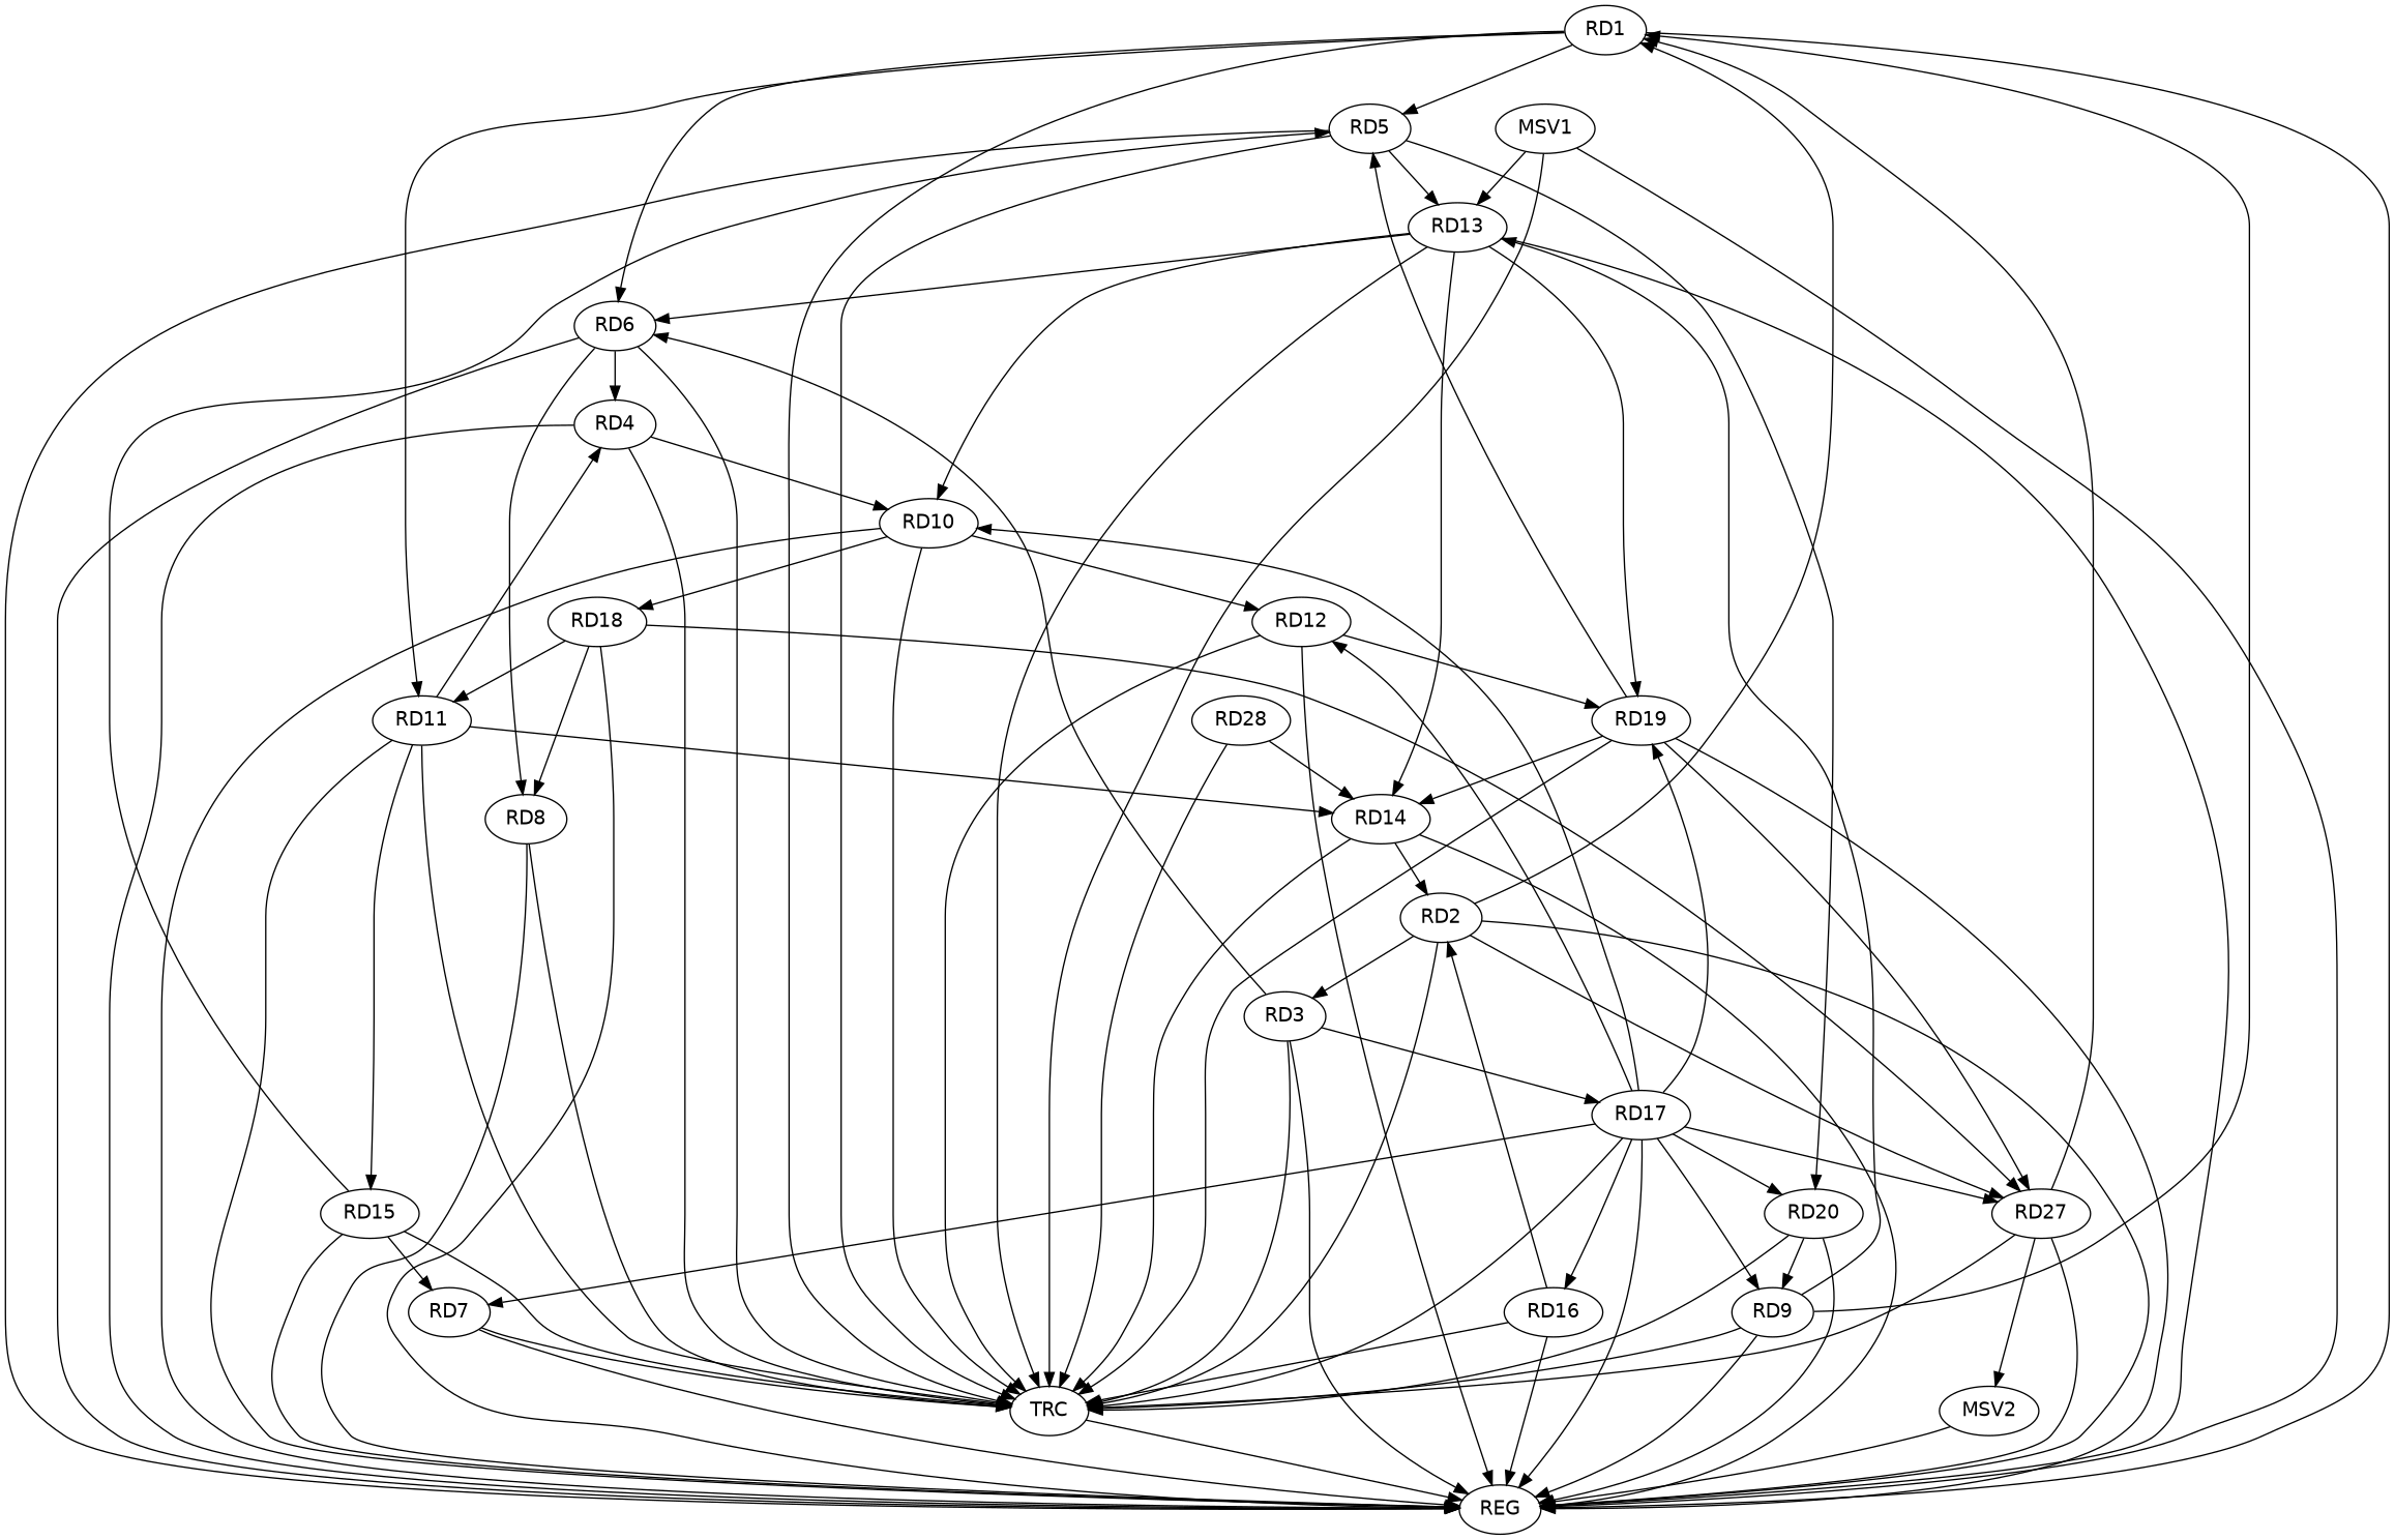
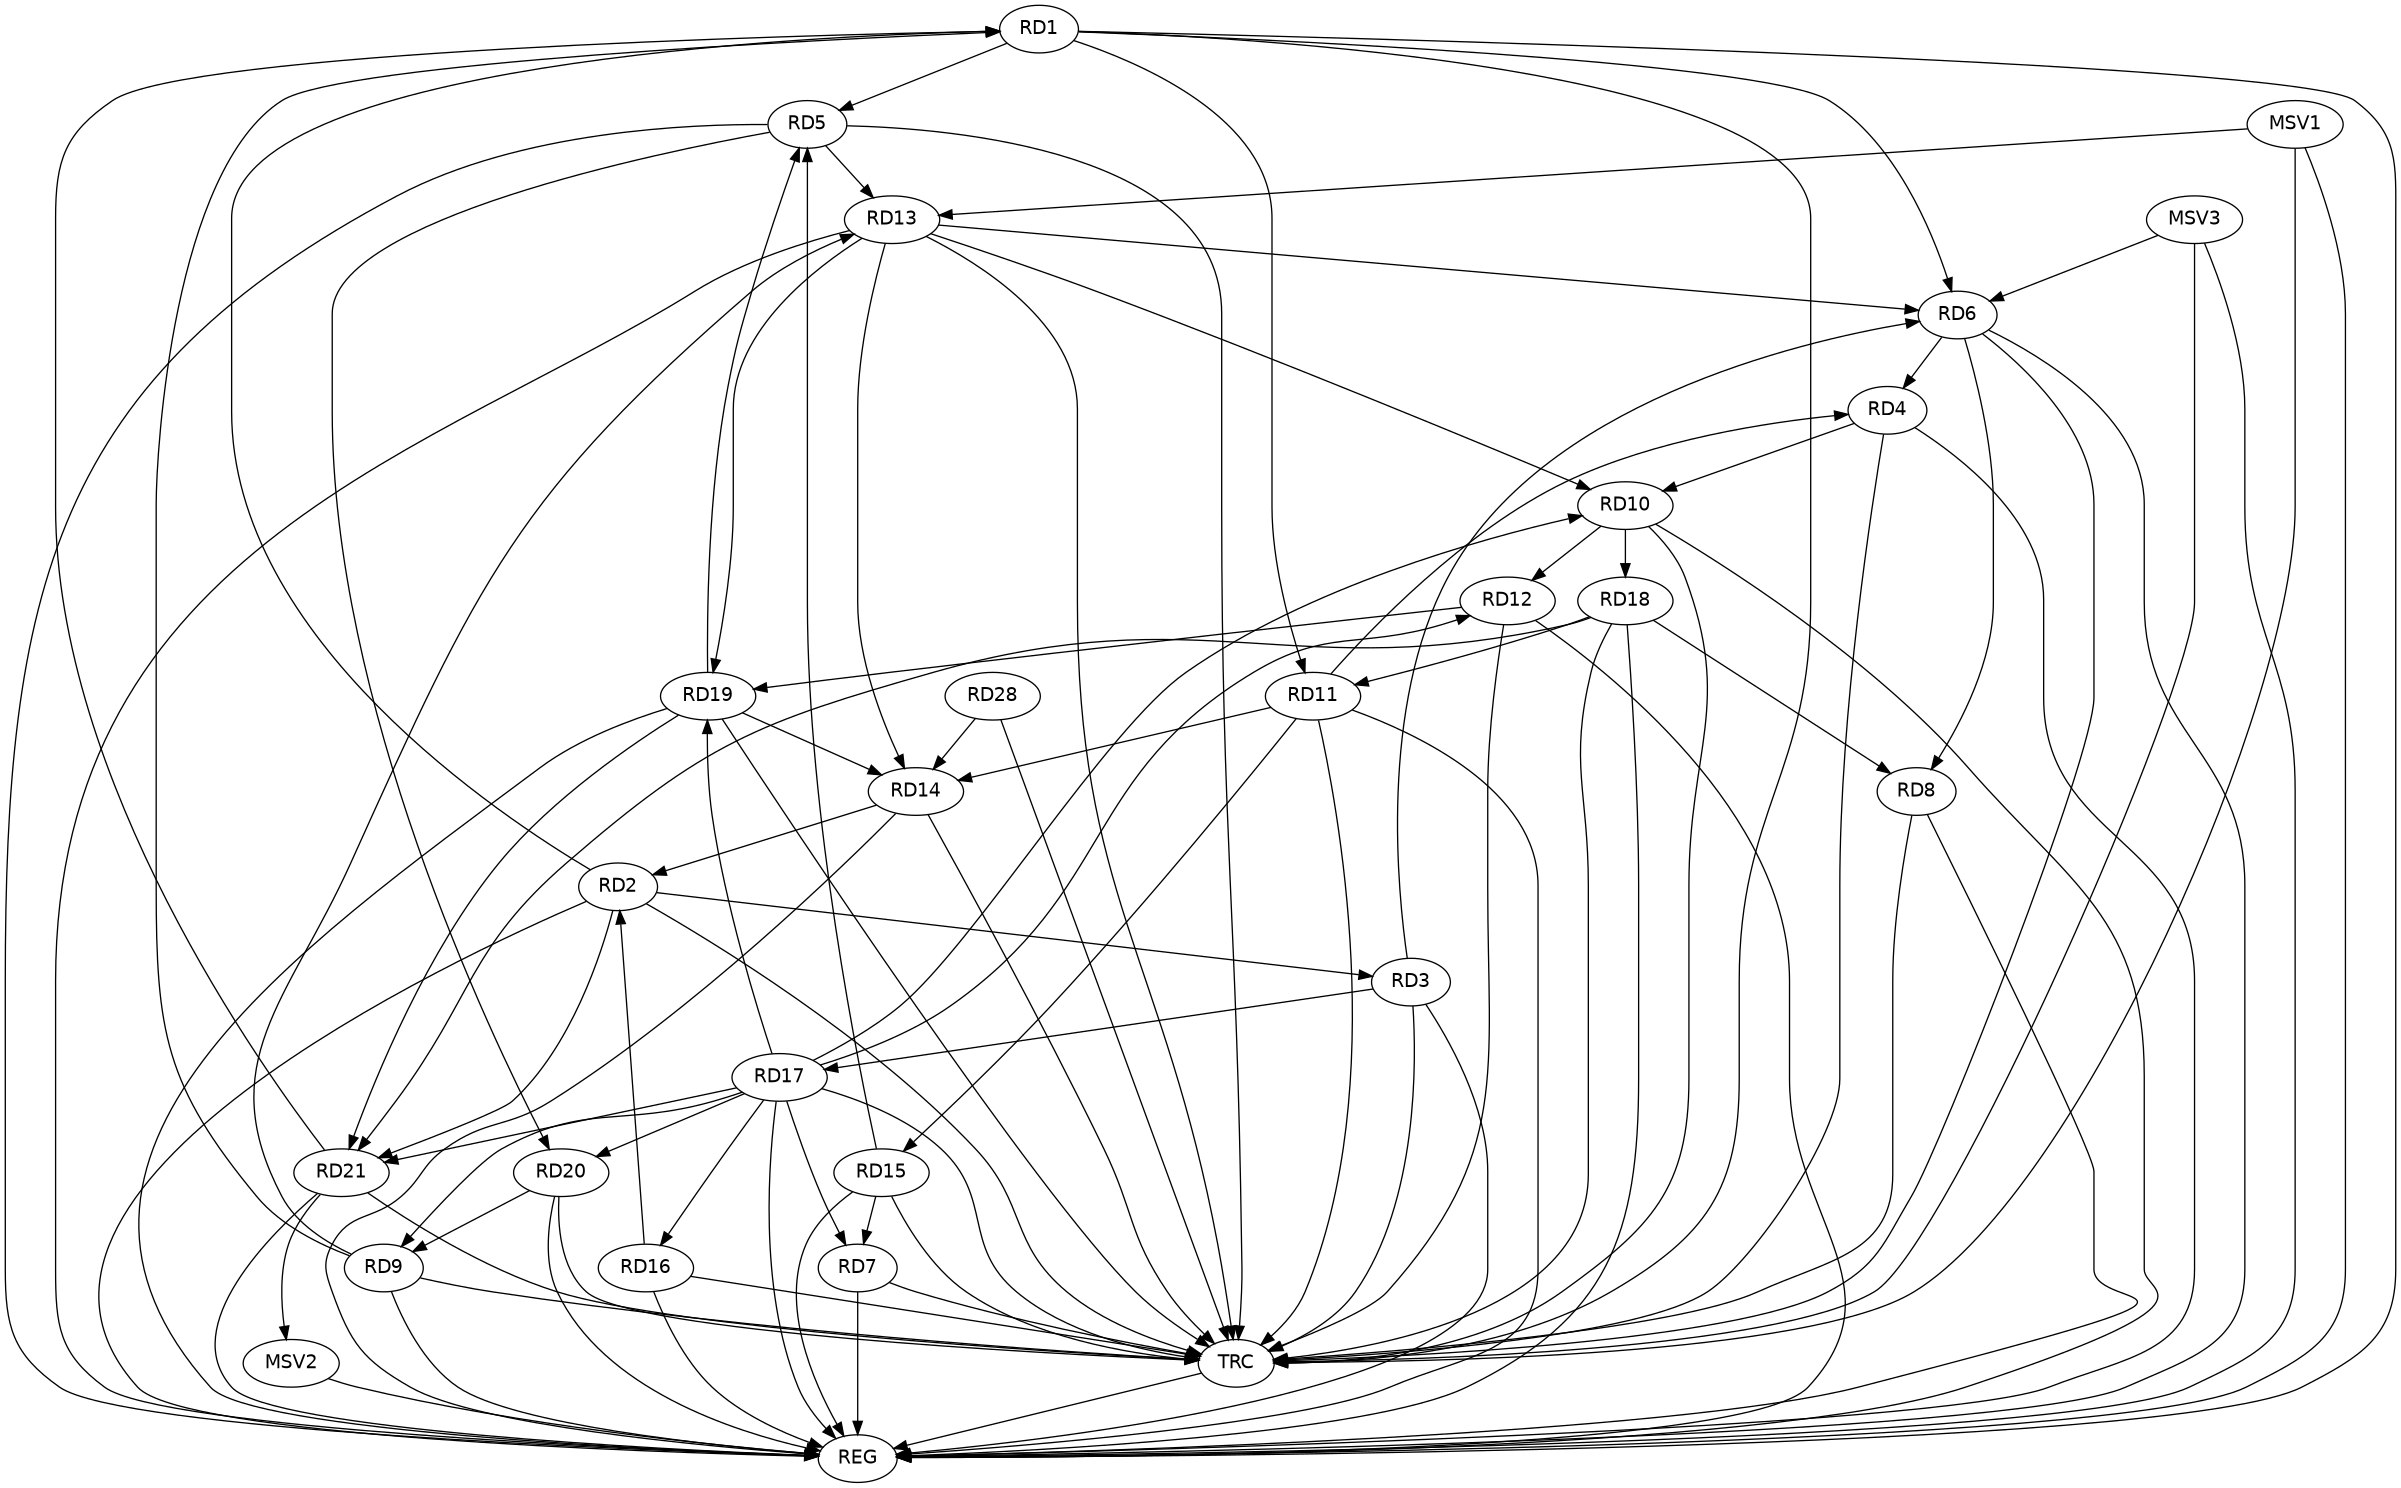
  strict digraph {
    fontname="DejaVu Sans"
    node [fontname="DejaVu Sans"]
    edge [fontname="DejaVu Sans"]
    n1 [label=RD1]
    n2 [label=RD5]
    n3 [label=RD6]
    n4 [label=RD11]
    n5 [label=REG]
    n6 [label=TRC]
    n7 [label=RD13]
    n8 [label=RD20]
    n9 [label=RD4]
    n10 [label=RD8]
    n11 [label=RD14]
    n12 [label=RD15]
    n13 [label=RD2]
    n14 [label=RD3]
-   n15 [label=RD27]
+   n15 [label=RD21]
    n16 [label=RD17]
    n17 [label=MSV2]
    n18 [label=RD10]
    n19 [label=RD7]
    n20 [label=RD9]
    n21 [label=RD12]
    n22 [label=RD19]
    n23 [label=RD16]
    n24 [label=RD18]
    n25 [label=RD28]
    n26 [label=MSV1]
+   n27 [label=MSV3]
    n1 -> n2
    n1 -> n3
    n1 -> n4
    n1 -> n5
    n1 -> n6
    n2 -> n5
    n2 -> n6
    n2 -> n7
    n2 -> n8
    n3 -> n5
    n3 -> n6
    n3 -> n9
    n3 -> n10
    n4 -> n5
    n4 -> n6
    n4 -> n9
    n4 -> n11
    n4 -> n12
    n6 -> n5
    n7 -> n3
    n7 -> n5
    n7 -> n6
    n7 -> n11
    n7 -> n18
    n7 -> n22
    n8 -> n5
    n8 -> n6
    n8 -> n20
    n9 -> n5
    n9 -> n6
    n9 -> n18
    n10 -> n5
    n10 -> n6
    n11 -> n5
    n11 -> n6
    n11 -> n13
    n12 -> n2
    n12 -> n5
    n12 -> n6
    n12 -> n19
    n13 -> n1
    n13 -> n5
    n13 -> n6
    n13 -> n14
    n13 -> n15
    n14 -> n3
    n14 -> n5
    n14 -> n6
    n14 -> n16
    n15 -> n1
    n15 -> n5
    n15 -> n6
    n15 -> n17
    n16 -> n5
    n16 -> n6
    n16 -> n8
    n16 -> n15
    n16 -> n18
    n16 -> n19
    n16 -> n20
    n16 -> n21
    n16 -> n22
    n16 -> n23
    n17 -> n5
    n18 -> n5
    n18 -> n6
    n18 -> n21
    n18 -> n24
    n19 -> n5
    n19 -> n6
    n20 -> n1
    n20 -> n5
    n20 -> n6
    n20 -> n7
    n21 -> n5
    n21 -> n6
    n21 -> n22
    n22 -> n2
    n22 -> n5
    n22 -> n6
    n22 -> n11
    n22 -> n15
    n23 -> n5
    n23 -> n6
    n23 -> n13
    n24 -> n4
    n24 -> n5
+   n24 -> n6
    n24 -> n10
    n24 -> n15
    n25 -> n6
    n25 -> n11
    n26 -> n5
    n26 -> n6
    n26 -> n7
+   n27 -> n3
+   n27 -> n5
+   n27 -> n6
  }
